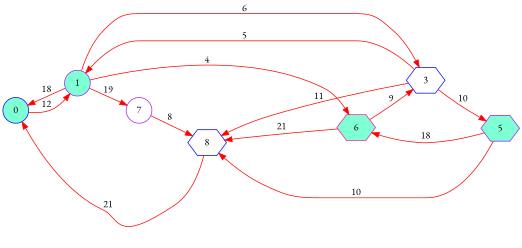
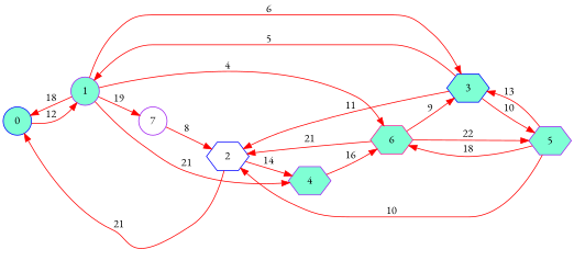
  digraph {
    fontname="EB Garamond"
    rankdir=LR
    node [color=purple fillcolor=aquamarine fontname="EB Garamond" shape=hexagon style=filled]
    edge [color=red fontname="EB Garamond"]
    0 [color=blue shape=circle]
    1 [shape=circle]
-   3 [color=blue fillcolor=white]
+   3 [color=blue]
+   4
    6 [color=deeppink]
    7 [fillcolor=white shape=circle]
-   2 [color=blue fillcolor=white label=8]
+   2 [color=blue fillcolor=white]
    5
    0 -> 1 [label=12]
    1 -> 0 [label=18]
    1 -> 3 [label=6]
+   1 -> 4 [label=21]
    1 -> 6 [label=4]
    1 -> 7 [label=19]
    3 -> 1 [label=5]
    3 -> 2 [label=11]
    3 -> 5 [label=10]
+   4 -> 6 [label=16]
    6 -> 3 [label=9]
    6 -> 2 [label=21]
+   6 -> 5 [label=22]
    7 -> 2 [label=8]
    2 -> 0 [label=21]
+   2 -> 4 [label=14]
+   5 -> 3 [label=13]
    5 -> 6 [label=18]
    5 -> 2 [label=10]
  }
